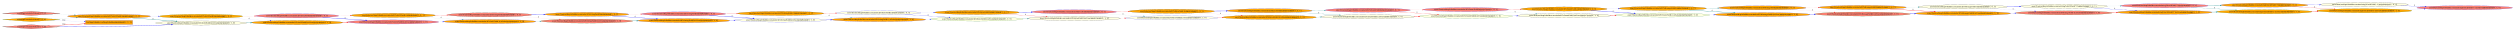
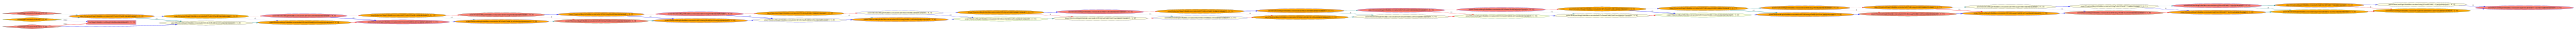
  digraph {
    fontname="Noto Serif"
    rankdir=LR
    node [color=blue fillcolor=orange fontname="Noto Serif" shape=ellipse style=filled]
    edge [color=blue fontname="Noto Serif" style=dotted]
    n1 [label="assertTrue(testMapOrBuilder.containsInt32ToStringField(2))@@@8@@@['1', '0', '1']"]
    n2 [label="assertThat(testMapOrBuilder.containsInt32ToStringField(2)).isTrue()@@@8@@@['0', '1', '0']"]
    n3 [fillcolor=salmon label="assertTrue(testMapOrBuilder.containsInt32ToStringField(3))@@@9@@@['1', '0', '1']"]
    n4 [fillcolor=lightyellow label="assertThat(testMapOrBuilder.containsInt32ToStringField(3)).isTrue()@@@9@@@['0', '1', '0']"]
    n5 [color=black label="assertFalse(testMapOrBuilder.containsInt32ToStringField(-1))@@@10@@@['1', '0', '1']"]
    n6 [color=black fillcolor=lightyellow label="assertFalse(testMapOrBuilder.containsStringToInt32Field(\"-1\"))@@@26@@@['1', '0', '1']"]
    n7 [fillcolor=salmon label="assertThat(testMapOrBuilder.containsStringToInt32Field(\"-1\")).isFalse()@@@26@@@['0', '1', '0']"]
    n8 [label="assertTrue(testMapOrBuilder.containsInt32ToInt32Field(1))@@@3@@@['1', '0', '1']"]
    n9 [color=black fillcolor=lightyellow label="assertThat(testMapOrBuilder.containsInt32ToInt32Field(1)).isTrue()@@@3@@@['0', '1', '0']"]
    n10 [color=darkgreen label="assertTrue(testMapOrBuilder.containsInt32ToInt32Field(2))@@@4@@@['1', '0', '1']"]
    n11 [color=black label="assertThat(testMapOrBuilder.containsInt32ToInt32Field(2)).isTrue()@@@4@@@['0', '1', '0']"]
    n12 [fillcolor=salmon label="assertTrue(testMapOrBuilder.containsInt32ToInt32Field(3))@@@5@@@['1', '0', '1']"]
    n13 [color=darkgreen fillcolor=salmon label="assertThat(testMapOrBuilder.containsInt32ToMessageField(-1)).isFalse()@@@22@@@['0', '1', '0']"]
    n14 [label="assertThat(testMapOrBuilder.containsStringToInt32Field(\"1\")).isTrue()@@@23@@@['0', '1', '0']"]
    n15 [color=darkgreen label="assertThat(testMapOrBuilder.containsStringToInt32Field(\"2\")).isTrue()@@@24@@@['0', '1', '0']"]
    n16 [fillcolor=salmon label="assertTrue(testMapOrBuilder.containsStringToInt32Field(\"2\"))@@@24@@@['1', '0', '1']"]
    n17 [label="assertTrue(testMapOrBuilder.containsStringToInt32Field(\"3\"))@@@25@@@['1', '0', '1']"]
    n18 [color=darkgreen label="assertThat(testMapOrBuilder.containsStringToInt32Field(\"3\")).isTrue()@@@25@@@['0', '1', '0']"]
    n19 [fillcolor=lightyellow label="assertTrue(testMapOrBuilder.containsInt32ToBytesField(1))@@@11@@@['1', '0', '1']"]
    n20 [color=darkgreen fillcolor=lightyellow label="assertThat(testMapOrBuilder.containsInt32ToBytesField(1)).isTrue()@@@11@@@['0', '1', '0']"]
    n21 [color=black label="assertTrue(testMapOrBuilder.containsInt32ToBytesField(2))@@@12@@@['1', '0', '1']"]
    n22 [color=black fillcolor=lightyellow label="assertThat(testMapOrBuilder.containsInt32ToBytesField(2)).isTrue()@@@12@@@['0', '1', '0']"]
    n23 [fillcolor=salmon label="assertTrue(testMapOrBuilder.containsInt32ToBytesField(3))@@@13@@@['1', '0', '1']"]
    n24 [color=black label="assertFalse(testMapOrBuilder.containsInt32ToEnumField(-1))@@@18@@@['1', '0', '1']"]
    n25 [color=darkgreen fillcolor=lightyellow label="assertThat(testMapOrBuilder.containsInt32ToEnumField(-1)).isFalse()@@@18@@@['0', '1', '0']"]
    n26 [color=black label="assertTrue(testMapOrBuilder.containsInt32ToMessageField(1))@@@19@@@['1', '0', '1']"]
    n27 [label="assertThat(testMapOrBuilder.containsInt32ToMessageField(1)).isTrue()@@@19@@@['0', '1', '0']"]
    n28 [label="assertTrue(testMapOrBuilder.containsInt32ToMessageField(2))@@@20@@@['1', '0', '1']"]
    n29 [color=darkgreen fillcolor=salmon label="assertThat(testMapOrBuilder.containsInt32ToMessageField(2)).isTrue()@@@20@@@['0', '1', '0']"]
    n30 [color=black fillcolor=lightyellow label="assertThat(testMapOrBuilder.containsInt32ToEnumField(3)).isTrue()@@@17@@@['0', '1', '0']"]
    n31 [color=black fillcolor=salmon label="assertTrue(testMapOrBuilder.containsInt32ToStringField(1))@@@7@@@['1', '0', '1']"]
    n32 [color=darkgreen fillcolor=salmon label="assertThat(testMapOrBuilder.containsInt32ToStringField(1)).isTrue()@@@7@@@['0', '1', '0']"]
    n33 [label="assertThat(testMapOrBuilder.containsInt32ToStringField(-1)).isFalse()@@@10@@@['0', '1', '0']"]
    n34 [fillcolor=lightyellow label="assertThat(testMapOrBuilder.containsInt32ToBytesField(3)).isTrue()@@@13@@@['0', '1', '0']"]
    n35 [color=black label="assertThat(testMapOrBuilder.containsInt32ToBytesField(-1)).isFalse()@@@14@@@['0', '1', '0']"]
    n36 [label="assertTrue(testMapOrBuilder.containsInt32ToEnumField(1))@@@15@@@['1', '0', '1']"]
    n37 [color=black fillcolor=lightyellow label="assertThat(testMapOrBuilder.containsInt32ToEnumField(1)).isTrue()@@@15@@@['0', '1', '0']"]
    n38 [fillcolor=salmon label="assertTrue(testMapOrBuilder.containsInt32ToEnumField(2))@@@16@@@['1', '0', '1']"]
    n39 [color=darkgreen fillcolor=lightyellow label="assertThat(testMapOrBuilder.containsInt32ToEnumField(2)).isTrue()@@@16@@@['0', '1', '0']"]
    n40 [fillcolor=salmon label="assertTrue(testMapOrBuilder.containsInt32ToEnumField(3))@@@17@@@['1', '0', '1']"]
    n41 [label="assertThat(testMapOrBuilder.containsInt32ToMessageField(3)).isTrue()@@@21@@@['0', '1', '0']"]
    n42 [color=black label="assertFalse(testMapOrBuilder.containsInt32ToInt32Field(-1))@@@6@@@['1', '0', '1']"]
    n43 [label="assertThat(testMapOrBuilder.containsInt32ToInt32Field(-1)).isFalse()@@@6@@@['0', '1', '0']"]
    n44 [color=black fillcolor=salmon label="assertMapContainsSetValues['0', '0', '1']" shape=diamond]
-   n45 [label="TestMapOrBuilder testMapOrBuilder@@@2@@@['1', '1', '1']" shape=box]
+   n45 [fillcolor=salmon label="TestMapOrBuilder testMapOrBuilder@@@2@@@['1', '1', '1']" shape=box]
    n46 [fillcolor=salmon label="assertThat(testMapOrBuilder.containsInt32ToInt32Field(3)).isTrue()@@@5@@@['0', '1', '0']"]
    n47 [label="assertTrue(testMapOrBuilder.containsInt32ToMessageField(3))@@@21@@@['1', '0', '1']"]
    n48 [color=black fillcolor=lightyellow label="assertFalse(testMapOrBuilder.containsInt32ToMessageField(-1))@@@22@@@['1', '0', '1']"]
    n49 [color=black fillcolor=lightyellow label="assertTrue(testMapOrBuilder.containsStringToInt32Field(\"1\"))@@@23@@@['1', '0', '1']"]
    n50 [color=black label="assertFalse(testMapOrBuilder.containsInt32ToBytesField(-1))@@@14@@@['1', '0', '1']"]
    n51 [color=black fillcolor=salmon label="assertMapContainsSetValues['0', '1', '0']" shape=diamond]
    n52 [color=darkgreen label="assertMapContainsSetValues['1', '0', '0']" shape=diamond]
    n1 -> n2 [label=0 style=bold]
    n1 -> n3 [color=red]
    n2 -> n4 [style=solid]
    n3 -> n4 [label=0 style=bold]
    n3 -> n5 [color=red style=solid]
    n4 -> n33 [style=bold]
    n5 -> n19 [color=red style=solid]
    n5 -> n33 [color=teal label=0]
    n6 -> n7 [label=0 style=solid]
    n8 -> n9 [color=teal label=0 style=bold]
    n8 -> n10
    n9 -> n11 [color=teal style=bold]
    n10 -> n11 [label=0]
    n10 -> n12 [color=red]
    n11 -> n46 [color=red style=bold]
    n12 -> n42 [color=red]
    n12 -> n46 [label=0 style=bold]
    n13 -> n14 [color=red style=bold]
    n14 -> n15 [color=teal style=bold]
    n15 -> n18 [color=red style=bold]
    n16 -> n15 [color=teal label=0 style=solid]
    n16 -> n17 [color=teal style=bold]
    n17 -> n6 [style=solid]
    n17 -> n18 [color=red label=0 style=solid]
    n18 -> n7
    n19 -> n20 [label=0 style=solid]
    n19 -> n21
    n20 -> n22 [color=teal style=solid]
    n21 -> n22 [color=red label=0 style=solid]
    n21 -> n23 [style=bold]
    n22 -> n34 [color=red]
    n23 -> n34 [color=teal label=0]
    n23 -> n50 [color=red style=solid]
    n24 -> n25 [label=0 style=bold]
    n24 -> n26
    n25 -> n27
    n26 -> n27 [color=teal label=0 style=bold]
    n26 -> n28 [color=teal style=solid]
    n27 -> n29 [style=bold]
    n28 -> n29 [color=red label=0]
    n28 -> n47 [color=red]
    n29 -> n41 [style=bold]
    n30 -> n25 [color=red style=bold]
    n31 -> n1 [style=bold]
    n31 -> n32 [color=red label=0]
    n32 -> n2 [color=teal style=bold]
    n33 -> n20
    n34 -> n35 [color=red style=solid]
    n35 -> n37 [color=teal style=solid]
    n36 -> n37 [color=teal label=0 style=solid]
    n36 -> n38 [color=teal style=solid]
    n37 -> n39 [color=red style=bold]
    n38 -> n39 [color=red label=0 style=solid]
    n38 -> n40 [color=red]
    n39 -> n30 [style=solid]
    n40 -> n24 [color=red style=solid]
    n40 -> n30 [color=teal label=0]
    n41 -> n13 [style=solid]
    n42 -> n31 [color=red style=solid]
    n42 -> n43 [color=teal label=0]
    n43 -> n32 [color=teal style=solid]
    n44 -> n8 [color=teal]
    n46 -> n43
    n47 -> n41 [color=red label=0 style=bold]
    n47 -> n48 [color=teal]
    n48 -> n13 [label=0]
    n48 -> n49 [style=bold]
    n49 -> n14 [label=0 style=solid]
    n49 -> n16 [color=teal]
    n50 -> n35 [color=red label=0]
    n50 -> n36 [style=bold]
    n51 -> n9 [style=bold]
    n51 -> n45 [color=red label=true style=bold]
    n52 -> n8 [color=teal]
    n52 -> n45 [label=true]
  }
